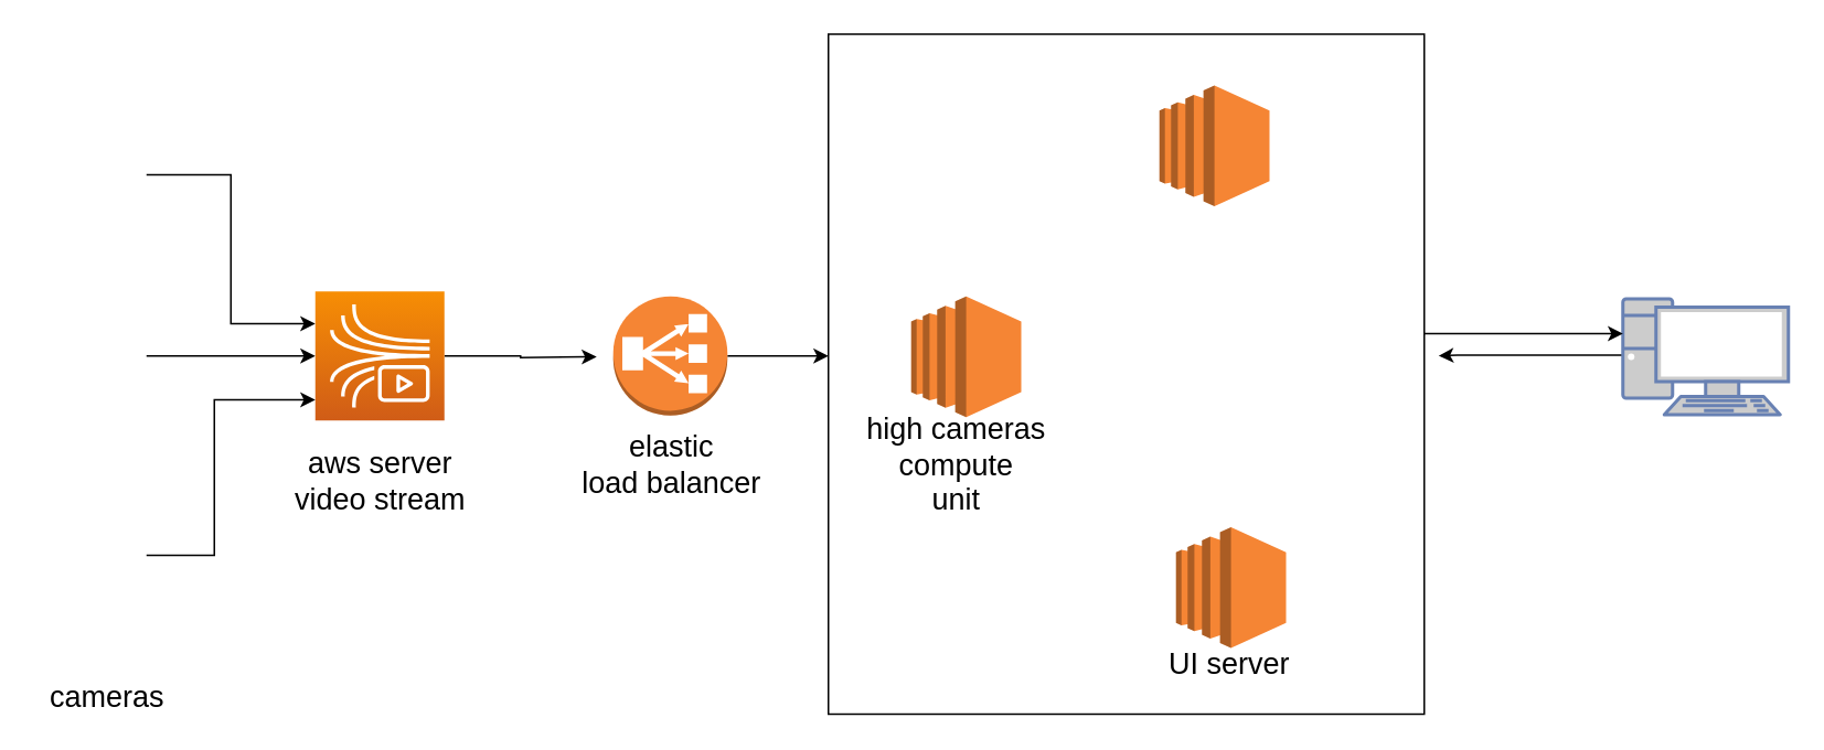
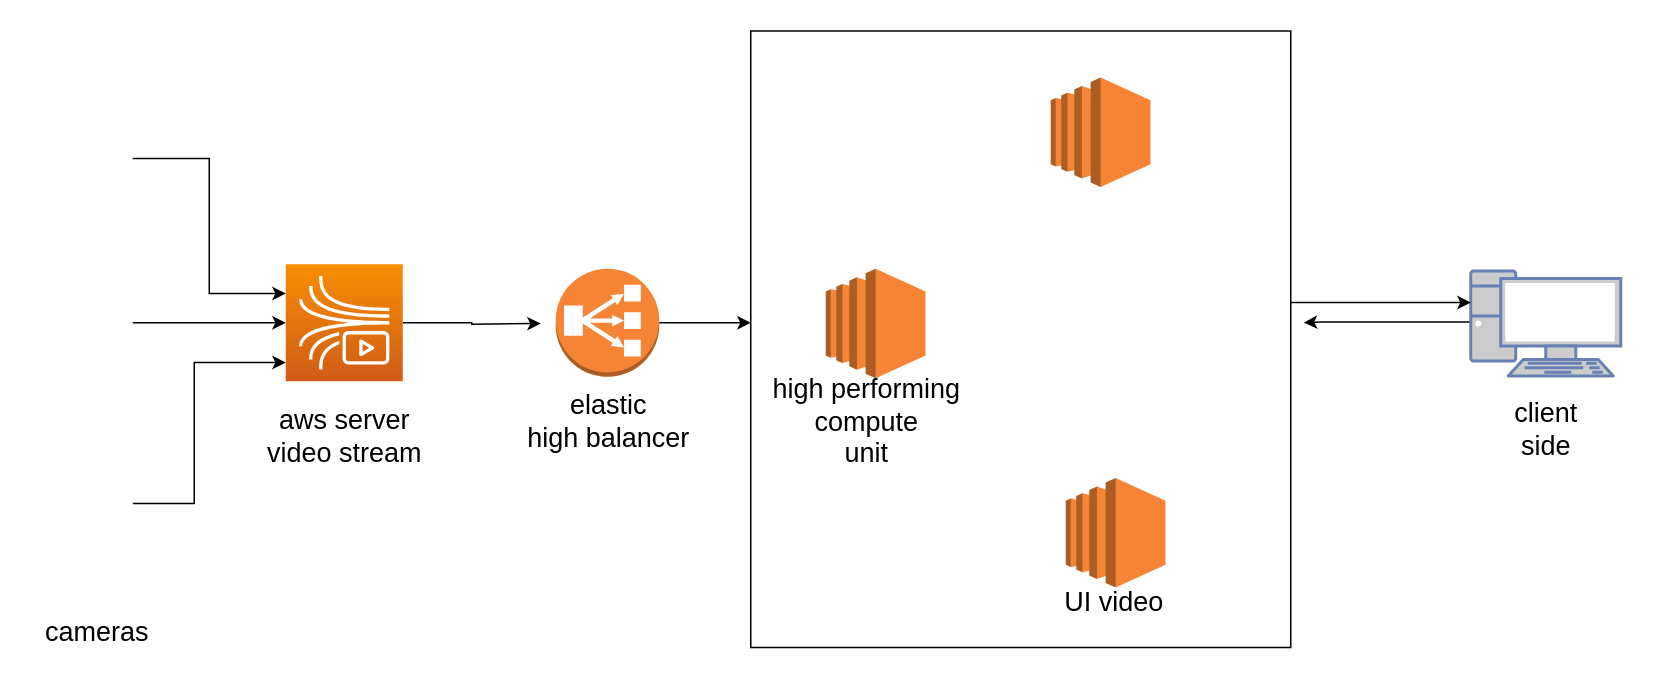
  <mxCell id="0" />
  <mxCell id="1" parent="0" />
  <mxCell id="2" style="edgeStyle=orthogonalEdgeStyle;rounded=0;orthogonalLoop=1;jettySize=auto;html=1;exitX=1;exitY=0.5;exitDx=0;exitDy=0;entryX=0;entryY=0.25;entryDx=0;entryDy=0;entryPerimeter=0;" edge="1" parent="1" source="3" target="13"><mxGeometry relative="1" as="geometry" /></mxCell>
  <mxCell id="3" value="" style="shape=image;html=1;verticalAlign=top;verticalLabelPosition=bottom;labelBackgroundColor=#ffffff;imageAspect=0;aspect=fixed;image=https://cdn1.iconfinder.com/data/icons/andriod-app/36/cc_camera-128.png" vertex="1" parent="1"><mxGeometry x="20" y="71" width="68" height="68" as="geometry" /></mxCell>
  <mxCell id="4" value="" style="edgeStyle=orthogonalEdgeStyle;rounded=0;orthogonalLoop=1;jettySize=auto;html=1;" edge="1" parent="1" source="5" target="13"><mxGeometry relative="1" as="geometry" /></mxCell>
  <mxCell id="5" value="" style="shape=image;html=1;verticalAlign=top;verticalLabelPosition=bottom;labelBackgroundColor=#ffffff;imageAspect=0;aspect=fixed;image=https://cdn1.iconfinder.com/data/icons/andriod-app/36/cc_camera-128.png" vertex="1" parent="1"><mxGeometry x="20" y="180.5" width="68" height="68" as="geometry" /></mxCell>
  <mxCell id="6" value="" style="shape=image;html=1;verticalAlign=top;verticalLabelPosition=bottom;labelBackgroundColor=#ffffff;imageAspect=0;aspect=fixed;image=https://cdn1.iconfinder.com/data/icons/andriod-app/36/cc_camera-128.png" vertex="1" parent="1"><mxGeometry x="20" y="301" width="68" height="68" as="geometry" /></mxCell>
  <mxCell id="7" value="" style="outlineConnect=0;dashed=0;verticalLabelPosition=bottom;verticalAlign=top;align=center;html=1;shape=mxgraph.aws3.ec2;fillColor=#F58534;gradientColor=none;" vertex="1" parent="1"><mxGeometry x="700" y="51" width="66.5" height="73" as="geometry" /></mxCell>
  <mxCell id="8" value="" style="outlineConnect=0;dashed=0;verticalLabelPosition=bottom;verticalAlign=top;align=center;html=1;shape=mxgraph.aws3.ec2;fillColor=#F58534;gradientColor=none;" vertex="1" parent="1"><mxGeometry x="550" y="178.5" width="66.5" height="73" as="geometry" /></mxCell>
  <mxCell id="9" value="" style="outlineConnect=0;dashed=0;verticalLabelPosition=bottom;verticalAlign=top;align=center;html=1;shape=mxgraph.aws3.ec2;fillColor=#F58534;gradientColor=none;" vertex="1" parent="1"><mxGeometry x="710" y="318" width="66.5" height="73" as="geometry" /></mxCell>
  <mxCell id="10" value="" style="edgeStyle=orthogonalEdgeStyle;rounded=0;orthogonalLoop=1;jettySize=auto;html=1;" edge="1" parent="1" source="11" target="17"><mxGeometry relative="1" as="geometry"><Array as="points"><mxPoint x="480" y="215" /><mxPoint x="480" y="215" /></Array></mxGeometry></mxCell>
  <mxCell id="11" value="" style="outlineConnect=0;dashed=0;verticalLabelPosition=bottom;verticalAlign=top;align=center;html=1;shape=mxgraph.aws3.classic_load_balancer;fillColor=#F58534;gradientColor=none;" vertex="1" parent="1"><mxGeometry x="370" y="178.5" width="69" height="72" as="geometry" /></mxCell>
  <mxCell id="12" value="" style="edgeStyle=orthogonalEdgeStyle;rounded=0;orthogonalLoop=1;jettySize=auto;html=1;" edge="1" parent="1" source="13"><mxGeometry relative="1" as="geometry"><mxPoint x="360" y="215" as="targetPoint" /></mxGeometry></mxCell>
  <mxCell id="13" value="" style="points=[[0,0,0],[0.25,0,0],[0.5,0,0],[0.75,0,0],[1,0,0],[0,1,0],[0.25,1,0],[0.5,1,0],[0.75,1,0],[1,1,0],[0,0.25,0],[0,0.5,0],[0,0.75,0],[1,0.25,0],[1,0.5,0],[1,0.75,0]];outlineConnect=0;fontColor=#232F3E;gradientColor=#F78E04;gradientDirection=north;fillColor=#D05C17;strokeColor=#ffffff;dashed=0;verticalLabelPosition=bottom;verticalAlign=top;align=center;html=1;fontSize=12;fontStyle=0;aspect=fixed;shape=mxgraph.aws4.resourceIcon;resIcon=mxgraph.aws4.kinesis_video_streams;" vertex="1" parent="1"><mxGeometry x="190" y="175.5" width="78" height="78" as="geometry" /></mxCell>
  <mxCell id="14" value="" style="edgeStyle=orthogonalEdgeStyle;rounded=0;orthogonalLoop=1;jettySize=auto;html=1;entryX=1.024;entryY=0.473;entryDx=0;entryDy=0;entryPerimeter=0;" edge="1" parent="1" source="15" target="17"><mxGeometry relative="1" as="geometry"><mxPoint x="900" y="215" as="targetPoint" /><Array as="points"><mxPoint x="880" y="214" /><mxPoint x="880" y="214" /></Array></mxGeometry></mxCell>
  <mxCell id="15" value="" style="fontColor=#0066CC;verticalAlign=top;verticalLabelPosition=bottom;labelPosition=center;align=center;html=1;outlineConnect=0;fillColor=#CCCCCC;strokeColor=#6881B3;gradientColor=none;gradientDirection=north;strokeWidth=2;shape=mxgraph.networks.pc;" vertex="1" parent="1"><mxGeometry x="980" y="180" width="100" height="70" as="geometry" /></mxCell>
  <mxCell id="16" value="" style="edgeStyle=orthogonalEdgeStyle;rounded=0;orthogonalLoop=1;jettySize=auto;html=1;" edge="1" parent="1" source="17" target="15"><mxGeometry relative="1" as="geometry"><Array as="points"><mxPoint x="930" y="201" /><mxPoint x="930" y="201" /></Array></mxGeometry></mxCell>
  <mxCell id="17" value="" style="whiteSpace=wrap;html=1;fillColor=none;" vertex="1" parent="1"><mxGeometry x="500" y="20" width="360" height="411" as="geometry" /></mxCell>
  <mxCell id="18" value="&lt;font style=&quot;font-size: 18px&quot;&gt;cameras&lt;/font&gt;" style="text;html=1;resizable=0;autosize=1;align=center;verticalAlign=middle;points=[];fillColor=none;strokeColor=none;rounded=0;" vertex="1" parent="1"><mxGeometry x="24" y="411" width="80" height="20" as="geometry" /></mxCell>
- <mxCell id="20" value="&lt;span style=&quot;font-size: 18px&quot;&gt;high cameras&lt;br&gt;compute&lt;br&gt;unit&lt;br&gt;&lt;/span&gt;" style="text;html=1;resizable=0;autosize=1;align=center;verticalAlign=middle;points=[];fillColor=none;strokeColor=none;rounded=0;" vertex="1" parent="1"><mxGeometry x="506.5" y="256" width="140" height="50" as="geometry" /></mxCell>
- <mxCell id="21" value="&lt;font style=&quot;font-size: 18px&quot;&gt;elastic&lt;br&gt;load balancer&lt;br&gt;&lt;/font&gt;" style="text;html=1;resizable=0;autosize=1;align=center;verticalAlign=middle;points=[];fillColor=none;strokeColor=none;rounded=0;" vertex="1" parent="1"><mxGeometry x="344.5" y="261" width="120" height="40" as="geometry" /></mxCell>
- <mxCell id="22" value="&lt;font style=&quot;font-size: 18px&quot;&gt;UI server&lt;/font&gt;" style="text;html=1;resizable=0;autosize=1;align=center;verticalAlign=middle;points=[];fillColor=none;strokeColor=none;rounded=0;" vertex="1" parent="1"><mxGeometry x="696.5" y="391" width="90" height="20" as="geometry" /></mxCell>
+ <mxCell id="19" value="&lt;font style=&quot;font-size: 18px&quot;&gt;client&lt;br&gt;side&lt;br&gt;&lt;/font&gt;" style="text;html=1;resizable=0;autosize=1;align=center;verticalAlign=middle;points=[];fillColor=none;strokeColor=none;rounded=0;" vertex="1" parent="1"><mxGeometry x="1000" y="266" width="60" height="40" as="geometry" /></mxCell>
+ <mxCell id="20" value="&lt;span style=&quot;font-size: 18px&quot;&gt;high performing&lt;br&gt;compute&lt;br&gt;unit&lt;br&gt;&lt;/span&gt;" style="text;html=1;resizable=0;autosize=1;align=center;verticalAlign=middle;points=[];fillColor=none;strokeColor=none;rounded=0;" vertex="1" parent="1"><mxGeometry x="506.5" y="256" width="140" height="50" as="geometry" /></mxCell>
+ <mxCell id="21" value="&lt;font style=&quot;font-size: 18px&quot;&gt;elastic&lt;br&gt;high balancer&lt;br&gt;&lt;/font&gt;" style="text;html=1;resizable=0;autosize=1;align=center;verticalAlign=middle;points=[];fillColor=none;strokeColor=none;rounded=0;" vertex="1" parent="1"><mxGeometry x="344.5" y="261" width="120" height="40" as="geometry" /></mxCell>
+ <mxCell id="22" value="&lt;font style=&quot;font-size: 18px&quot;&gt;UI video&lt;/font&gt;" style="text;html=1;resizable=0;autosize=1;align=center;verticalAlign=middle;points=[];fillColor=none;strokeColor=none;rounded=0;" vertex="1" parent="1"><mxGeometry x="696.5" y="391" width="90" height="20" as="geometry" /></mxCell>
  <mxCell id="23" value="&lt;font style=&quot;font-size: 18px&quot;&gt;aws server&lt;br&gt;video stream&lt;br&gt;&lt;/font&gt;" style="text;html=1;resizable=0;autosize=1;align=center;verticalAlign=middle;points=[];fillColor=none;strokeColor=none;rounded=0;" vertex="1" parent="1"><mxGeometry x="169" y="271" width="120" height="40" as="geometry" /></mxCell>
  <mxCell id="24" value="" style="edgeStyle=orthogonalEdgeStyle;rounded=0;orthogonalLoop=1;jettySize=auto;html=1;" edge="1" parent="1" source="6" target="13"><mxGeometry relative="1" as="geometry"><mxPoint x="88" y="335" as="sourcePoint" /><mxPoint x="230" y="261" as="targetPoint" /><Array as="points"><mxPoint x="129" y="335" /><mxPoint x="129" y="241" /></Array></mxGeometry></mxCell>
